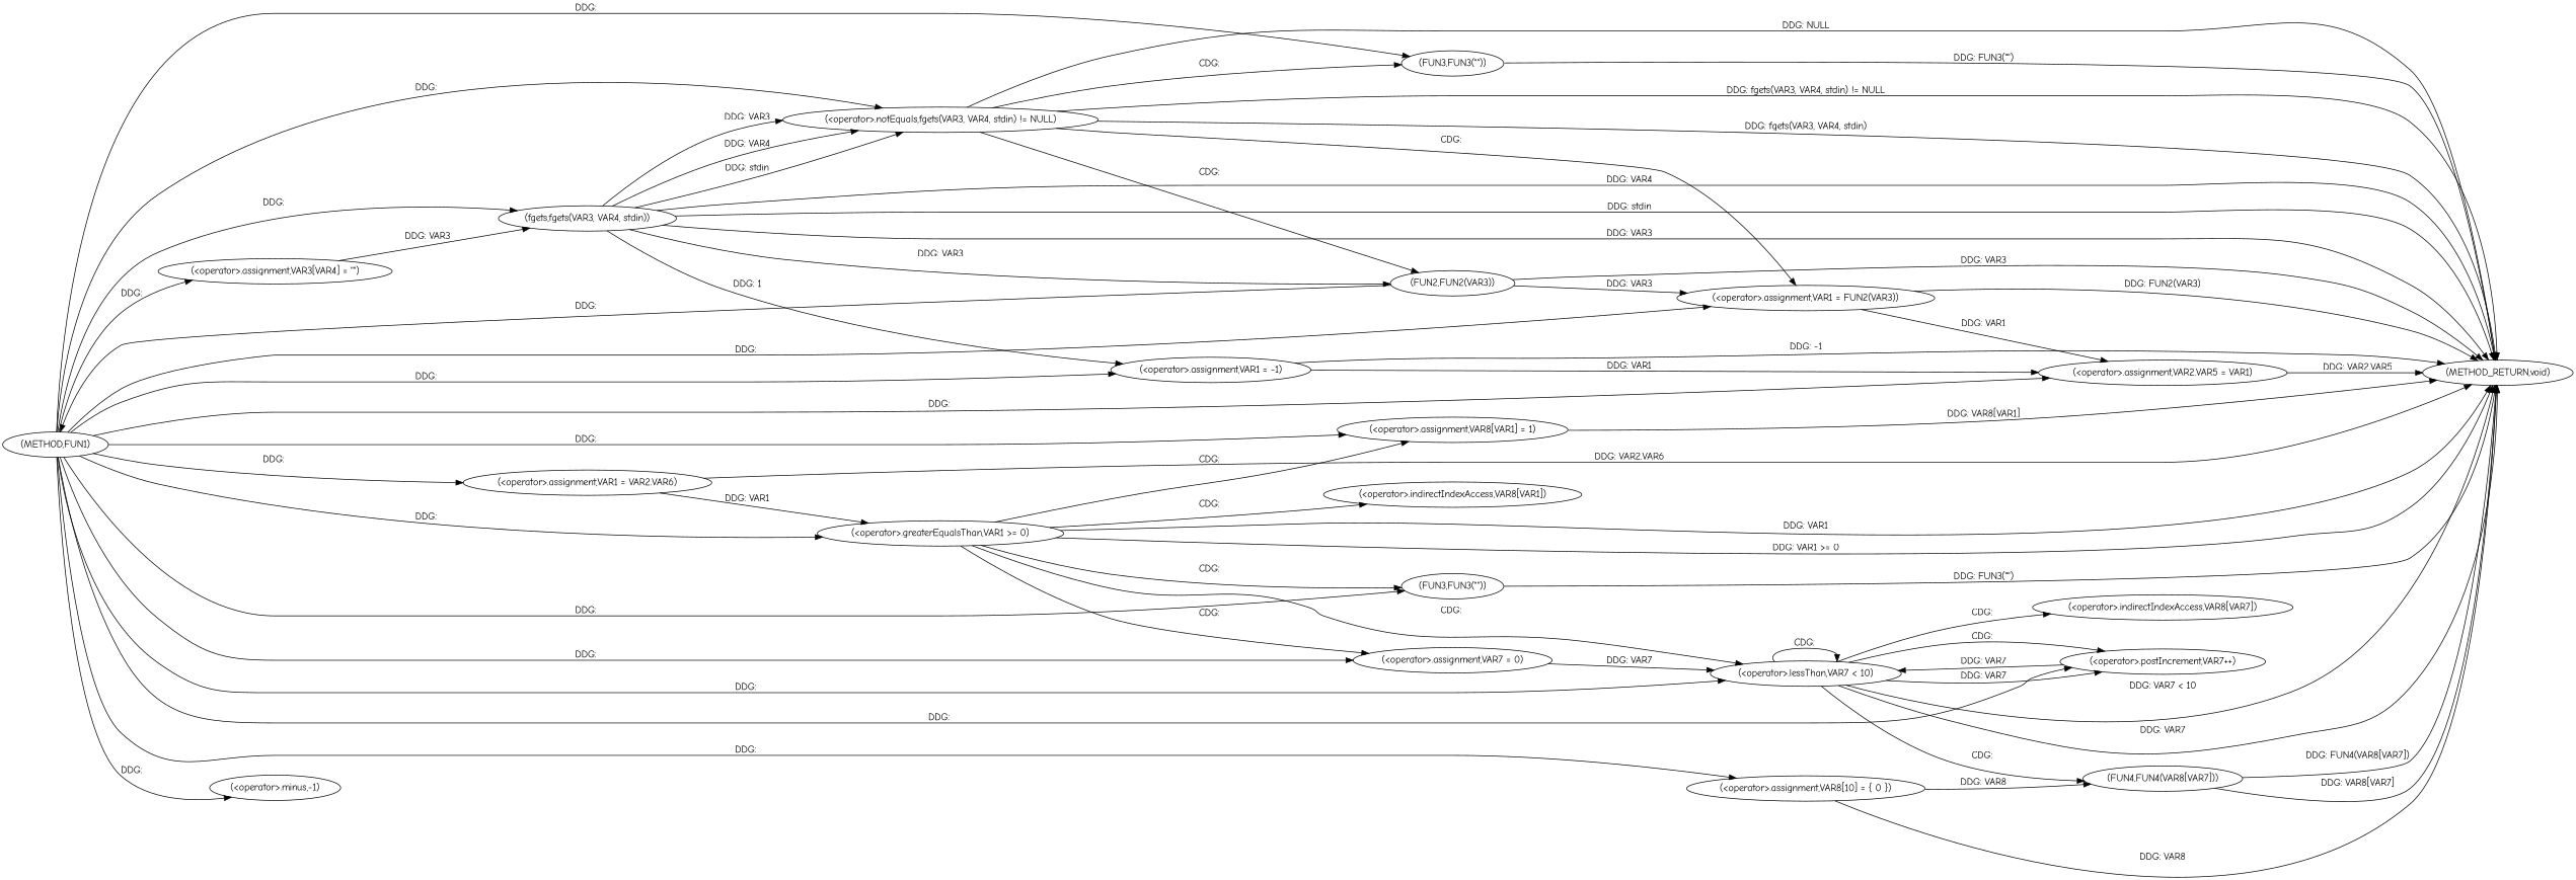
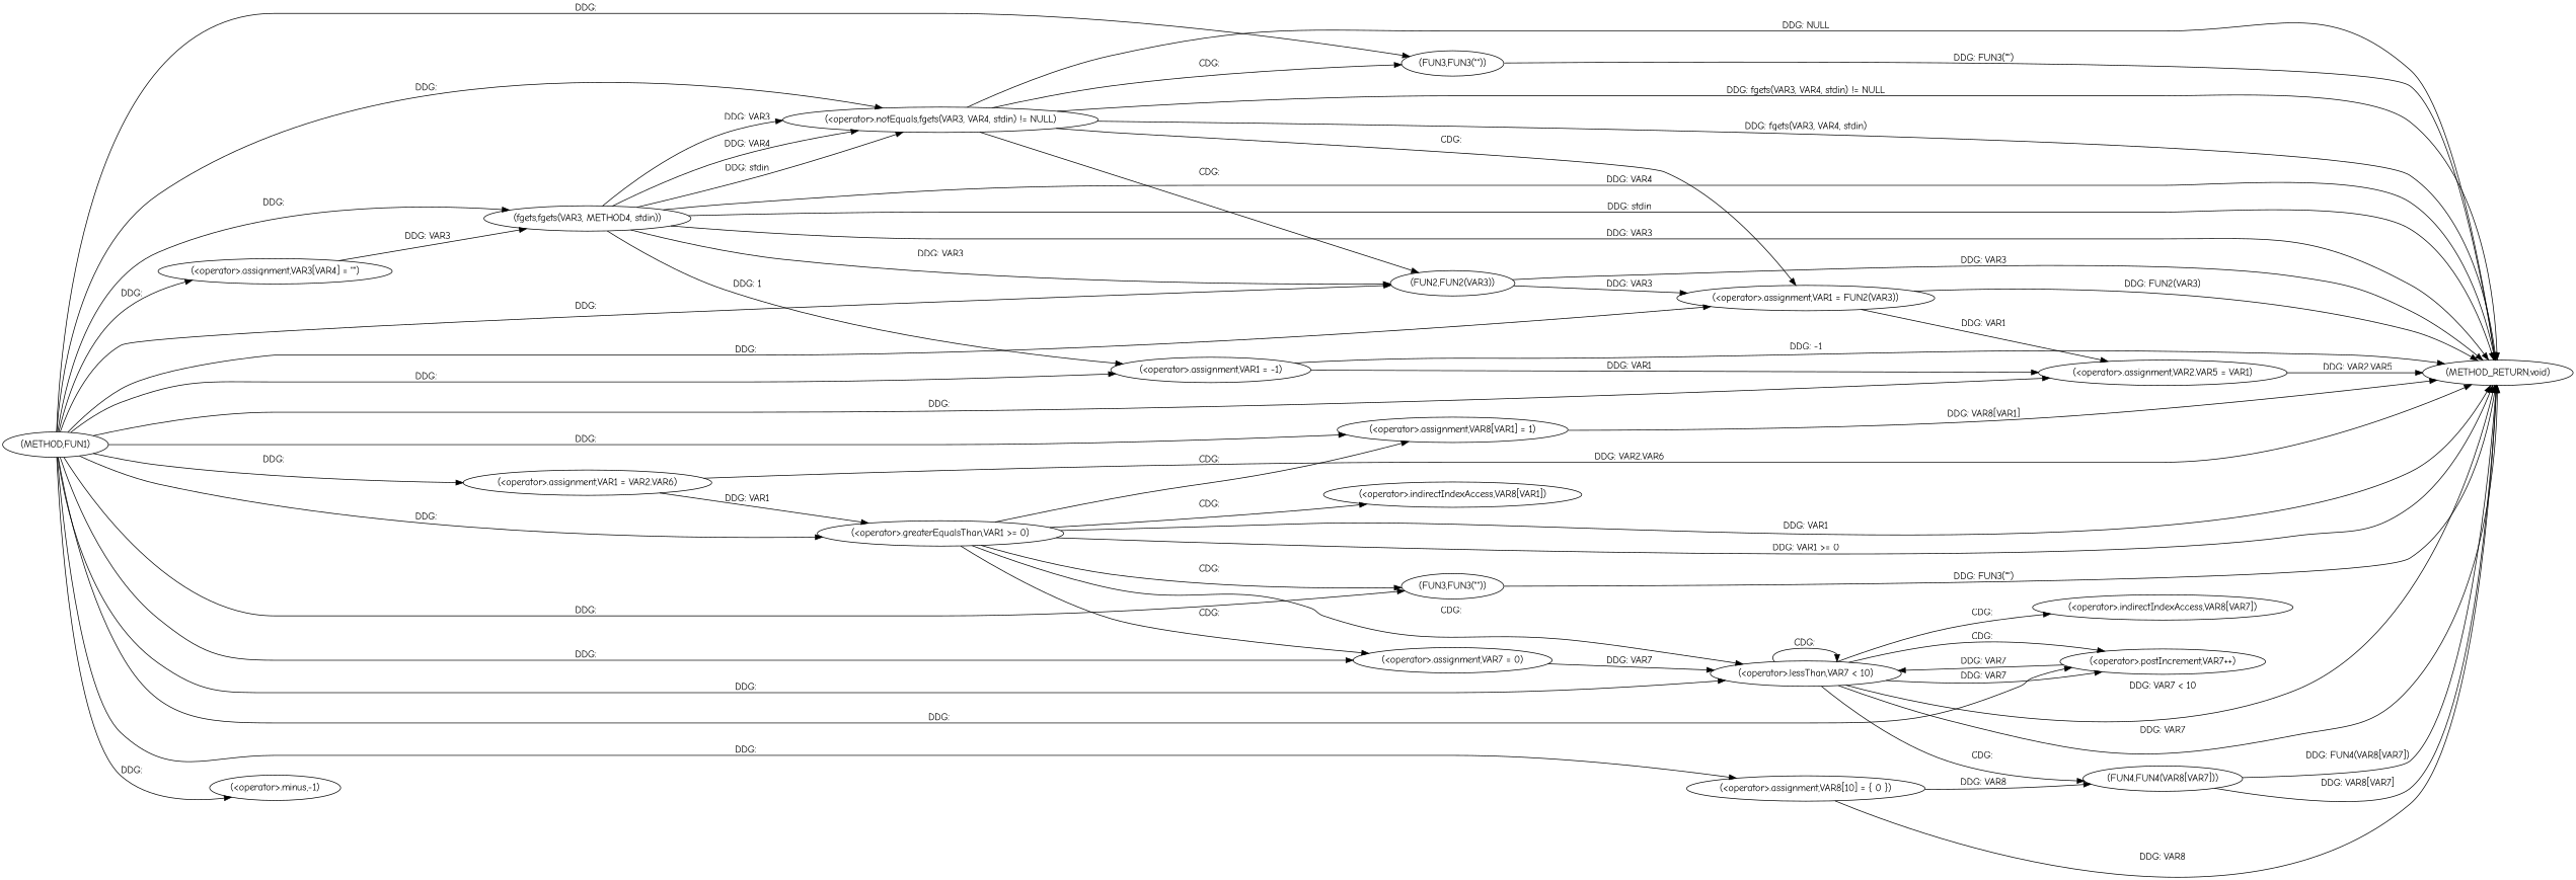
  digraph {
    fontname="Comic Neue"
    rankdir=LR
    node [fontname="Comic Neue"]
    edge [fontname="Comic Neue"]
    n1 [label="(METHOD,FUN1)"]
    n2 [label="(<operator>.assignment,VAR1 = -1)"]
    n3 [label="(<operator>.minus,-1)"]
    n4 [label="(<operator>.assignment,VAR3[VAR4] = \"\")"]
    n5 [label="(<operator>.notEquals,fgets(VAR3, VAR4, stdin) != NULL)"]
-   n6 [label="(fgets,fgets(VAR3, VAR4, stdin))"]
+   n6 [label="(fgets,fgets(VAR3, METHOD4, stdin))"]
    n7 [label="(<operator>.assignment,VAR1 = FUN2(VAR3))"]
    n8 [label="(FUN2,FUN2(VAR3))"]
    n9 [label="(FUN3,FUN3(\"\"))"]
    n10 [label="(<operator>.assignment,VAR2.VAR5 = VAR1)"]
    n11 [label="(<operator>.assignment,VAR1 = VAR2.VAR6)"]
    n12 [label="(<operator>.assignment,VAR8[10] = { 0 })"]
    n13 [label="(<operator>.greaterEqualsThan,VAR1 >= 0)"]
    n14 [label="(<operator>.assignment,VAR8[VAR1] = 1)"]
    n15 [label="(<operator>.assignment,VAR7 = 0)"]
    n16 [label="(<operator>.lessThan,VAR7 < 10)"]
    n17 [label="(<operator>.postIncrement,VAR7++)"]
    n18 [label="(FUN3,FUN3(\"\"))"]
    n19 [label="(METHOD_RETURN,void)"]
    n20 [label="(FUN4,FUN4(VAR8[VAR7]))"]
    n21 [label="(<operator>.indirectIndexAccess,VAR8[VAR1])"]
    n22 [label="(<operator>.indirectIndexAccess,VAR8[VAR7])"]
    n1 -> n2 [label="DDG: "]
    n1 -> n3 [label="DDG: "]
    n1 -> n4 [label="DDG: "]
    n1 -> n5 [label="DDG: "]
    n1 -> n6 [label="DDG: "]
    n1 -> n7 [label="DDG: "]
-   n8 -> n1 [label="DDG: "]
+   n1 -> n8 [label="DDG: "]
    n1 -> n9 [label="DDG: "]
    n1 -> n10 [label="DDG: "]
    n1 -> n11 [label="DDG: "]
    n1 -> n12 [label="DDG: "]
    n1 -> n13 [label="DDG: "]
    n1 -> n14 [label="DDG: "]
    n1 -> n15 [label="DDG: "]
    n1 -> n16 [label="DDG: "]
    n1 -> n17 [label="DDG: "]
    n1 -> n18 [label="DDG: "]
    n2 -> n10 [label="DDG: VAR1"]
    n2 -> n19 [label="DDG: -1"]
    n4 -> n6 [label="DDG: VAR3"]
    n5 -> n7 [label="CDG: "]
    n5 -> n8 [label="CDG: "]
    n5 -> n9 [label="CDG: "]
    n5 -> n19 [label="DDG: NULL"]
    n5 -> n19 [label="DDG: fgets(VAR3, VAR4, stdin) != NULL"]
    n5 -> n19 [label="DDG: fgets(VAR3, VAR4, stdin)"]
    n6 -> n2 [label="DDG: 1"]
    n6 -> n5 [label="DDG: VAR3"]
    n6 -> n5 [label="DDG: VAR4"]
    n6 -> n5 [label="DDG: stdin"]
    n6 -> n8 [label="DDG: VAR3"]
    n6 -> n19 [label="DDG: VAR4"]
    n6 -> n19 [label="DDG: stdin"]
    n6 -> n19 [label="DDG: VAR3"]
    n7 -> n10 [label="DDG: VAR1"]
    n7 -> n19 [label="DDG: FUN2(VAR3)"]
    n8 -> n7 [label="DDG: VAR3"]
    n8 -> n19 [label="DDG: VAR3"]
    n9 -> n19 [label="DDG: FUN3(\"\")"]
    n10 -> n19 [label="DDG: VAR2.VAR5"]
    n11 -> n13 [label="DDG: VAR1"]
    n11 -> n19 [label="DDG: VAR2.VAR6"]
    n12 -> n19 [label="DDG: VAR8"]
    n12 -> n20 [label="DDG: VAR8"]
    n13 -> n14 [label="CDG: "]
    n13 -> n15 [label="CDG: "]
    n13 -> n16 [label="CDG: "]
    n13 -> n18 [label="CDG: "]
    n13 -> n19 [label="DDG: VAR1"]
    n13 -> n19 [label="DDG: VAR1 >= 0"]
    n13 -> n21 [label="CDG: "]
    n14 -> n19 [label="DDG: VAR8[VAR1]"]
    n15 -> n16 [label="DDG: VAR7"]
    n16 -> n16 [label="CDG: "]
    n16 -> n17 [label="DDG: VAR7"]
    n16 -> n17 [label="CDG: "]
    n16 -> n19 [label="DDG: VAR7 < 10"]
    n16 -> n19 [label="DDG: VAR7"]
    n16 -> n20 [label="CDG: "]
    n16 -> n22 [label="CDG: "]
    n17 -> n16 [label="DDG: VAR7"]
    n18 -> n19 [label="DDG: FUN3(\"\")"]
    n20 -> n19 [label="DDG: FUN4(VAR8[VAR7])"]
    n20 -> n19 [label="DDG: VAR8[VAR7]"]
  }
